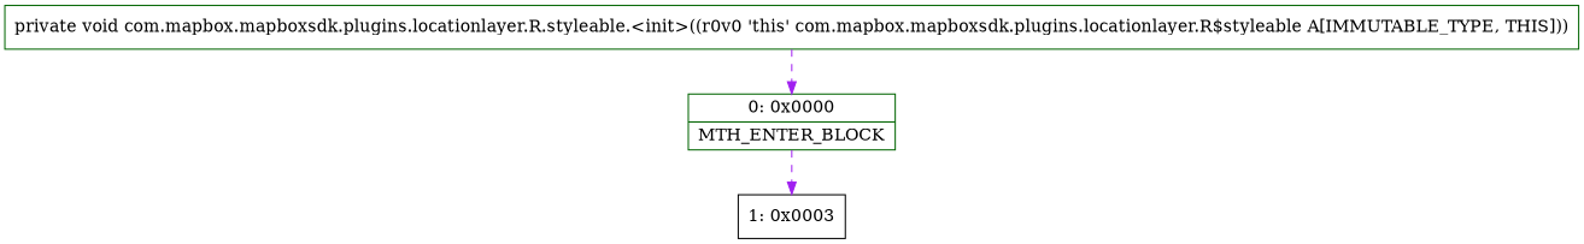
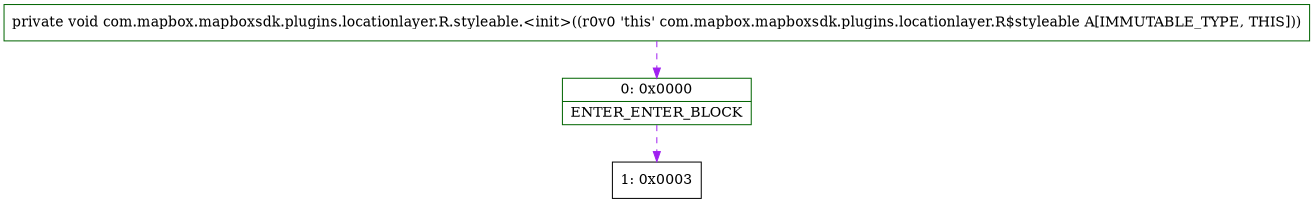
  digraph {
    node [color=darkgreen shape=record]
    edge [color=purple style=dashed]
-   n1 [label="{0\:\ 0x0000|MTH_ENTER_BLOCK\l}"]
+   n1 [label="{0\:\ 0x0000|ENTER_ENTER_BLOCK\l}"]
    n2 [color=black label="{1\:\ 0x0003}"]
    n3 [label="{private void com.mapbox.mapboxsdk.plugins.locationlayer.R.styleable.\<init\>((r0v0 'this' com.mapbox.mapboxsdk.plugins.locationlayer.R$styleable A[IMMUTABLE_TYPE, THIS])) }"]
    subgraph cluster_1 {
      label="R(0)"
    }
    n1 -> n2
    n3 -> n1
  }
